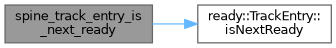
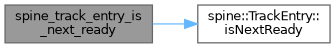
  digraph {
    rankdir=LR
    node [fontname=Helvetica fontsize=10 shape=box style=filled]
    n1 [color=gray40 fillcolor=grey60 fontcolor=black height=0.2 label="spine_track_entry_is\l_next_ready" width=0.4]
-   n2 [color=grey40 fillcolor=white height=0.2 label="ready::TrackEntry::\lisNextReady" width=0.4]
+   n2 [color=grey40 fillcolor=white height=0.2 label="spine::TrackEntry::\lisNextReady" width=0.4]
    n1 -> n2 [color=steelblue1 fontname=Helvetica fontsize=10 labelfontname=Helvetica labelfontsize=10 style=solid]
  }
